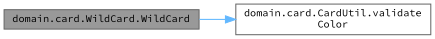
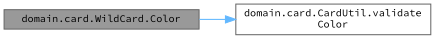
  digraph {
    rankdir=LR
    fontname="Source Code Pro"
    node [fontname="Source Code Pro" fontsize=10 shape=box style=filled]
-   n1 [color=gray40 fillcolor=grey60 fontcolor=black height=0.2 label="domain.card.WildCard.WildCard" width=0.4]
+   n1 [color=gray40 fillcolor=grey60 fontcolor=black height=0.2 label="domain.card.WildCard.Color" width=0.4]
    n2 [color=grey40 fillcolor=white height=0.2 label="domain.card.CardUtil.validate\lColor" width=0.4]
    n1 -> n2 [color=steelblue1 fontname="Source Code Pro" fontsize=10 labelfontname=Helvetica labelfontsize=10 style=solid]
  }
